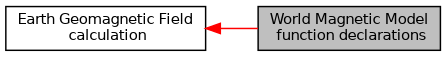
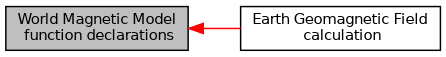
  digraph {
    rankdir=LR
    node [color=black fontname=Helvetica fontsize=10 shape=record style=filled]
    n1 [fillcolor=grey75 fontcolor=black height=0.2 label="World Magnetic Model\l function declarations" width=0.4]
    n2 [fillcolor=white height=0.2 label="Earth Geomagnetic Field\l calculation" width=0.4]
-   n2 -> n1 [dir=back fontname=Helvetica fontsize=10 labelfontname=Helvetica labelfontsize=10 shape=plaintext style=solid color=red]
+   n1 -> n2 [dir=back fontname=Helvetica fontsize=10 labelfontname=Helvetica labelfontsize=10 shape=plaintext style=solid color=red]
  }
